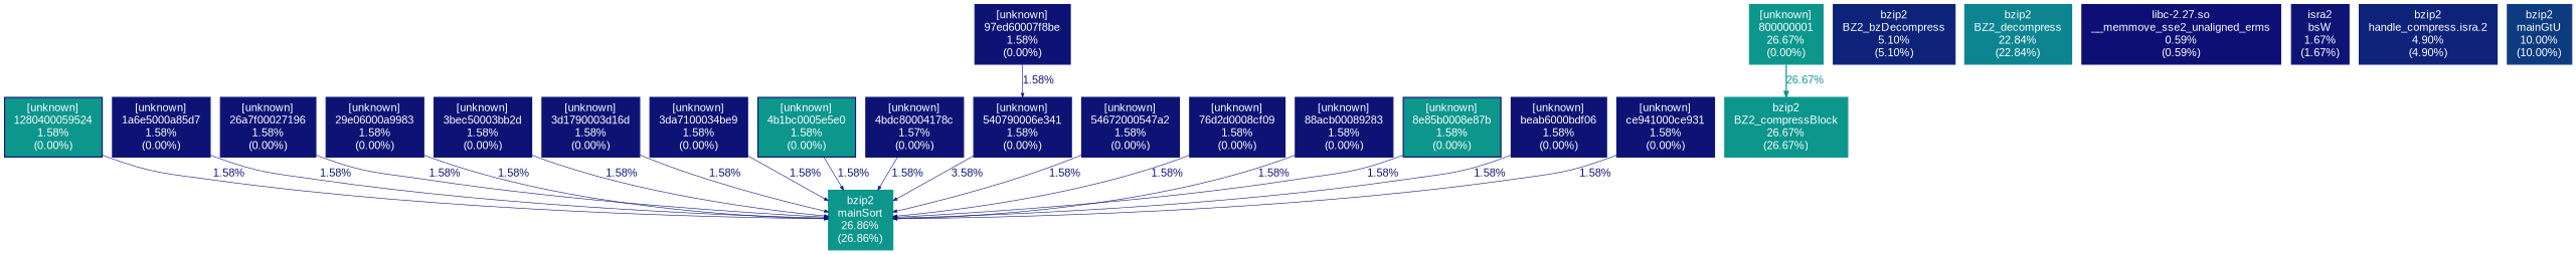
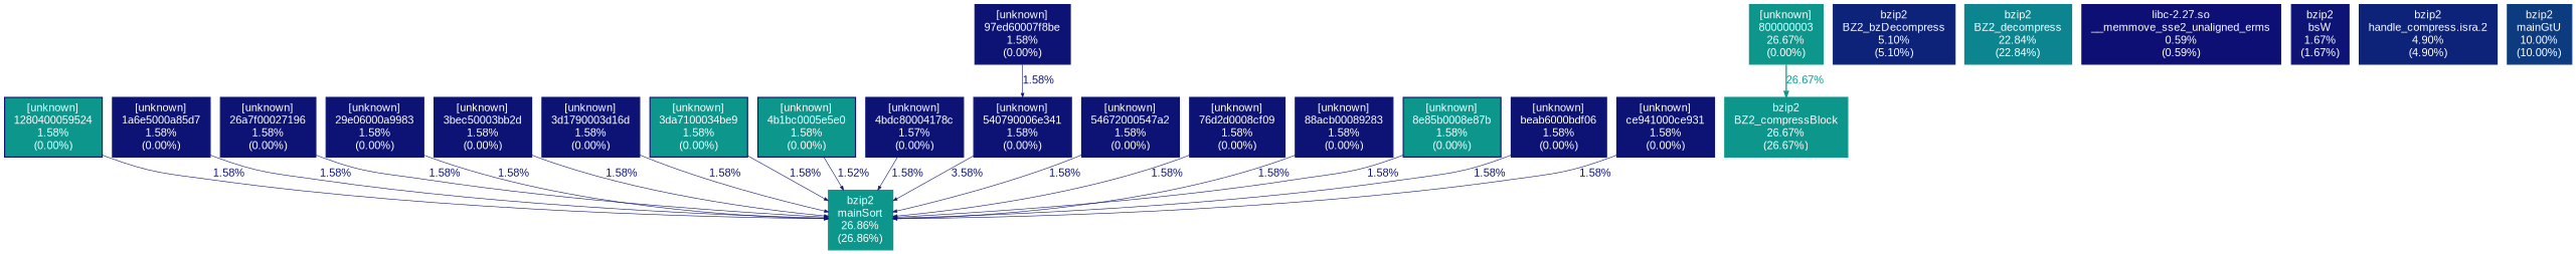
  digraph {
    fontname=Arial
    nodesep=0.125
    ranksep=0.25
    node [color="#0d1375" fontcolor="#ffffff" fontname=Arial fontsize=10.00 shape=box style=filled]
    edge [arrowsize=0.35 color="#0d1375" fontcolor="#0d1375" fontname=Arial fontsize=10.00 labeldistance=0.50 penwidth=0.50]
    n1 [fillcolor="#0c968c" height=0 label="[unknown]\n1280400059524\n1.58%\n(0.00%)" width=0]
    n2 [color="#0c968c" height=0 label="bzip2\nmainSort\n26.86%\n(26.86%)" width=0]
    n3 [height=0 label="[unknown]\n1a6e5000a85d7\n1.58%\n(0.00%)" width=0]
    n4 [height=0 label="[unknown]\n26a7f00027196\n1.58%\n(0.00%)" width=0]
    n5 [height=0 label="[unknown]\n29e06000a9983\n1.58%\n(0.00%)" width=0]
    n6 [height=0 label="[unknown]\n3bec50003bb2d\n1.58%\n(0.00%)" width=0]
    n7 [height=0 label="[unknown]\n3d1790003d16d\n1.58%\n(0.00%)" width=0]
-   n8 [height=0 label="[unknown]\n3da7100034be9\n1.58%\n(0.00%)" width=0]
+   n8 [height=0 label="[unknown]\n3da7100034be9\n1.58%\n(0.00%)" width=0 fillcolor="#0c968c"]
    n9 [fillcolor="#0c968c" height=0 label="[unknown]\n4b1bc0005e5e0\n1.58%\n(0.00%)" width=0]
    n10 [height=0 label="[unknown]\n4bdc80004178c\n1.57%\n(0.00%)" width=0]
    n11 [height=0 label="[unknown]\n540790006e341\n1.58%\n(0.00%)" width=0]
    n12 [height=0 label="[unknown]\n54672000547a2\n1.58%\n(0.00%)" width=0]
    n13 [height=0 label="[unknown]\n76d2d0008cf09\n1.58%\n(0.00%)" width=0]
-   n14 [color="#0c968c" height=0 label="[unknown]\n800000001\n26.67%\n(0.00%)" width=0]
+   n14 [color="#0c968c" height=0 label="[unknown]\n800000003\n26.67%\n(0.00%)" width=0]
    n15 [color="#0c968c" height=0 label="bzip2\nBZ2_compressBlock\n26.67%\n(26.67%)" width=0]
    n16 [height=0 label="[unknown]\n88acb00089283\n1.58%\n(0.00%)" width=0]
    n17 [fillcolor="#0c968c" height=0 label="[unknown]\n8e85b0008e87b\n1.58%\n(0.00%)" width=0]
    n18 [height=0 label="[unknown]\n97ed60007f8be\n1.58%\n(0.00%)" width=0]
    n19 [color="#0d2379" height=0 label="bzip2\nBZ2_bzDecompress\n5.10%\n(5.10%)" width=0]
    n20 [color="#0c8591" height=0 label="bzip2\nBZ2_decompress\n22.84%\n(22.84%)" width=0]
    n21 [color="#0d0f74" height=0 label="libc-2.27.so\n__memmove_sse2_unaligned_erms\n0.59%\n(0.59%)" width=0]
    n22 [height=0 label="[unknown]\nbeab6000bdf06\n1.58%\n(0.00%)" width=0]
-   n23 [color="#0d1475" height=0 label="isra2\nbsW\n1.67%\n(1.67%)" width=0]
+   n23 [color="#0d1475" height=0 label="bzip2\nbsW\n1.67%\n(1.67%)" width=0]
    n24 [height=0 label="[unknown]\nce941000ce931\n1.58%\n(0.00%)" width=0]
    n25 [color="#0d2279" height=0 label="bzip2\nhandle_compress.isra.2\n4.90%\n(4.90%)" width=0]
    n26 [color="#0d3b80" height=0 label="bzip2\nmainGtU\n10.00%\n(10.00%)" width=0]
    n1 -> n2 [label="1.58%"]
    n3 -> n2 [label="1.58%"]
    n4 -> n2 [label="1.58%"]
    n5 -> n2 [label="1.58%"]
    n6 -> n2 [label="1.58%"]
    n7 -> n2 [label="1.58%"]
    n8 -> n2 [label="1.58%"]
-   n9 -> n2 [label="1.58%"]
+   n9 -> n2 [label="1.52%"]
    n10 -> n2 [label="1.58%"]
    n11 -> n2 [label="3.58%"]
    n12 -> n2 [label="1.58%"]
    n13 -> n2 [label="1.58%"]
    n14 -> n15 [arrowsize=0.52 color="#0c968c" fontcolor="#0c968c" label="26.67%" labeldistance=1.07 penwidth=1.07]
    n16 -> n2 [label="1.58%"]
    n17 -> n2 [label="1.58%"]
    n18 -> n11 [label="1.58%"]
    n22 -> n2 [label="1.58%"]
    n24 -> n2 [label="1.58%"]
  }
